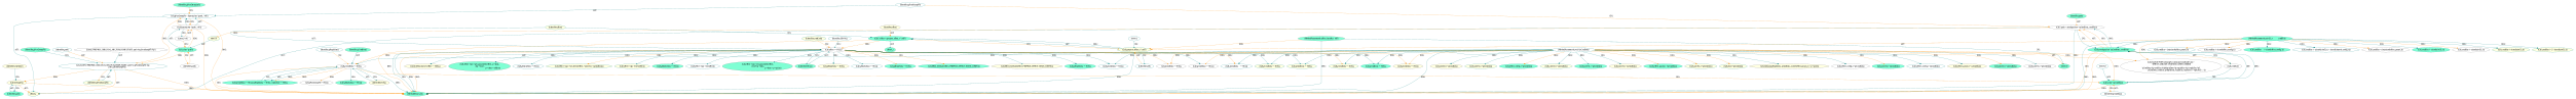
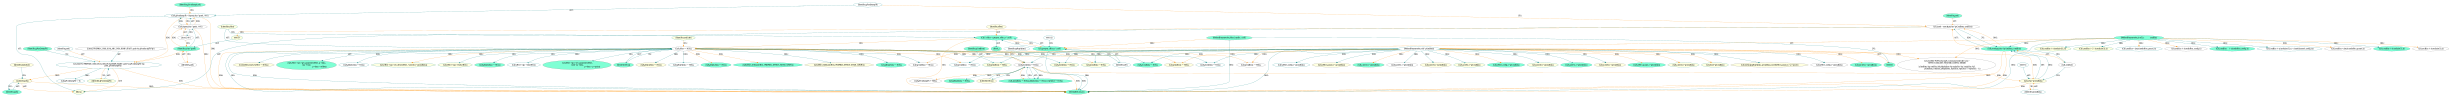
  digraph {
    fontname="PT Serif"
    node [color=teal fillcolor=white fontname="PT Serif" style=filled]
    edge [arrowhead=diamond color=teal fontname="PT Serif"]
    n1 [color=gray40 fillcolor=lightyellow label="(Call,free(path))"]
    n2 [color=gray40 fillcolor=aquamarine label="(MethodReturn,int)"]
    n3 [fillcolor=lightyellow label="(Block,)"]
    n4 [fillcolor=aquamarine label="(Identifier,path)"]
    n5 [label="(Call,ALOGV(\"PREPROC_CMD_DUAL_MIC_PCM_DUMP_START: path %s gPcmDumpFh %p\",\n                  path, gPcmDumpFh))"]
+   n6 [label="(Call,gPcmDumpFh <= 0)"]
    n7 [fillcolor=lightyellow label="(Identifier,gPcmDumpFh)"]
-   n8 [color=gray40 fillcolor=aquamarine label="(Call,(char *)path)"]
+   n8 [color=gray40 fillcolor=aquamarine label="(Identifier,(char *)path)"]
    n9 [color=gray40 label="(Call,fopen((char *)path, \"wb\"))"]
    n10 [color=gray40 label="(Identifier,path)"]
    n11 [label="(Call,gPcmDumpFh = fopen((char *)path, \"wb\"))"]
    n12 [color=gray40 label="(Literal,\"wb\")"]
    n13 [color=gray40 label="(Call,*path = strndup((char *)pCmdData, cmdSize))"]
    n14 [fillcolor=aquamarine label="(Call,strndup((char *)pCmdData, cmdSize))"]
    1000759 [fillcolor=lightyellow]
    n16 [color=gray40 label="(Call,cmdSize)"]
-   n17 [color=gray40 fillcolor=aquamarine label="(Call,(char *)pCmdData)"]
+   n17 [color=gray40 fillcolor=lightyellow label="(Call,(char *)pCmdData)"]
    n18 [label="(Identifier,pCmdData)"]
    n19 [color=gray40 label="(Call,pCmdData == NULL)"]
    n20 [color=gray40 fillcolor=lightyellow label="(Identifier,NULL)"]
    n21 [fillcolor=aquamarine label="(Call,pCmdData == NULL|| pReplyData == NULL || replySize == NULL)"]
    n22 [color=gray40 label="(Call,gPcmDumpFh != NULL)"]
    n23 [color=gray40 fillcolor=aquamarine label="(Call,pReplyData == NULL)"]
    n24 [label="(MethodParameterIn,void *pCmdData)"]
    n25 [fillcolor=aquamarine label="(Call,(effect_param_t *)pCmdData)"]
    n26 [fillcolor=lightyellow label="(Call,(uint32_t *)pCmdData)"]
    n27 [fillcolor=lightyellow label="(Call,(bool *)pCmdData)"]
    n28 [color=gray40 fillcolor=lightyellow label="(Call,memcpy(pReplyData, pCmdData, sizeof(effect_param_t) + p->psize))"]
    n29 [fillcolor=lightyellow label="(Call,pCmdData == NULL)"]
    n30 [color=gray40 label="(Call,(effect_config_t *)pCmdData)"]
    n31 [label="(Call,pCmdData == NULL)"]
    n32 [fillcolor=aquamarine label="(Call,(uint32_t *)pCmdData)"]
    n33 [label="(Call,(effect_config_t *)pCmdData)"]
    n34 [color=gray40 fillcolor=lightyellow label="(Call,(effect_param_t *) pCmdData)"]
    n35 [color=gray40 label="(Call,pCmdData == NULL)"]
    n36 [color=gray40 fillcolor=aquamarine label="(Call,(uint32_t *)pCmdData)"]
    n37 [fillcolor=lightyellow label="(Call,pCmdData == NULL)"]
    n38 [color=gray40 label="(Call,(uint32_t *)pCmdData)"]
    n39 [color=gray40 label="(Call,ALOGE(\"PreProcessingFx_Command cmdCode Case: \"\n \"EFFECT_CMD_SET_FEATURE_CONFIG: ERROR\n\"\n \"pCmdData %p cmdSize %d pReplyData %p replySize %p *replySize %d\",\n                        pCmdData, cmdSize, pReplyData, replySize, replySize ? *replySize : -1))"]
    n40 [fillcolor=lightyellow label="(Call,pCmdData == NULL)"]
    n41 [fillcolor=aquamarine label="(Call,pCmdData == NULL)"]
    n42 [color=gray40 fillcolor=lightyellow label="(Call,pCmdData == NULL)"]
    n43 [color=gray40 fillcolor=lightyellow label="(Call,(uint32_t *)pCmdData)"]
    n44 [fillcolor=lightyellow label="(Call,(uint32_t *)pCmdData)"]
    n45 [fillcolor=aquamarine label="(Call,(effect_config_t *)pCmdData)"]
    n46 [color=gray40 label="(Call,pCmdData == NULL)"]
    n47 [fillcolor=lightyellow label="(Call,(uint32_t *)pCmdData)"]
    n48 [fillcolor=aquamarine label="(Call,(uint32_t *)pCmdData)"]
    n49 [label="(Call,pCmdData    == NULL)"]
    n50 [color=gray40 fillcolor=lightyellow label="(Call,(uint32_t *)pCmdData)"]
    1000100 [color=gray40 fillcolor=aquamarine]
    n52 [color=gray40 label="(Call,effect == NULL)"]
    n53 [color=gray40 fillcolor=lightyellow label="(ControlStructure,if (effect == NULL))"]
    n54 [color=gray40 fillcolor=aquamarine label="(Call,effect->ops->get_parameter(effect, p->data,\n &p->vsize,\n                                                       p->data + voffset))"]
    n55 [label="(Call,pReplyData == NULL)"]
    n56 [fillcolor=lightyellow label="(Call,effect->ops->set_device(effect, *(uint32_t *)pCmdData))"]
    n57 [fillcolor=lightyellow label="(Call,effect->ops->reset(effect))"]
    n58 [color=gray40 fillcolor=aquamarine label="(Call,pReplyData == NULL)"]
    n59 [label="(Call,effect->ops->init(effect))"]
    n60 [color=gray40 fillcolor=aquamarine label="(Call,effect->ops->set_parameter(effect,\n (void *)p->data,\n                                                                p->data + p->psize))"]
    n61 [color=gray40 fillcolor=aquamarine label="(Identifier,NULL)"]
    n62 [color=gray40 fillcolor=lightyellow label="(Call,pReplyData == NULL)"]
    n63 [label="(Call,pReplyData == NULL)"]
    n64 [fillcolor=aquamarine label="(Call,pReplyData == NULL)"]
    n65 [fillcolor=aquamarine label="(Call,Effect_SetState(effect, PREPROC_EFFECT_STATE_CONFIG))"]
    n66 [color=gray40 fillcolor=lightyellow label="(Call,Effect_SetState(effect, PREPROC_EFFECT_STATE_CONFIG))"]
    n67 [fillcolor=aquamarine label="(Call,pReplyData == NULL)"]
    n68 [fillcolor=aquamarine label="(Call,* effect = (preproc_effect_t *) self)"]
-   n69 [fillcolor=lightyellow label="(Call,(preproc_effect_t *) self)"]
+   n69 [fillcolor=aquamarine label="(Call,(preproc_effect_t *) self)"]
    n70 [color=gray40 fillcolor=aquamarine label="(Block,)"]
    n71 [label="(Identifier,self)"]
    n72 [color=gray40 fillcolor=aquamarine label="(MethodParameterIn,effect_handle_t  self)"]
    n73 [fillcolor=aquamarine label="(MethodParameterIn,uint32_t            cmdSize)"]
    n74 [label="(Call,cmdSize < (int)sizeof(effect_param_t))"]
    n75 [color=gray40 label="(Call,cmdSize != sizeof(effect_config_t))"]
    n76 [fillcolor=aquamarine label="(Call,cmdSize     != sizeof(effect_config_t))"]
    n77 [label="(Call,cmdSize != (sizeof(uint32_t) + sizeof(channel_config_t)))"]
    n78 [color=gray40 label="(Call,cmdSize < (int)sizeof(effect_param_t))"]
    n79 [fillcolor=aquamarine label="(Call,cmdSize != sizeof(uint32_t))"]
    n80 [color=gray40 label="(Call,cmdSize != sizeof(uint32_t))"]
    n81 [fillcolor=lightyellow label="(Call,cmdSize != sizeof(uint32_t))"]
    n82 [fillcolor=lightyellow label="(Call,cmdSize != 2 * sizeof(uint32_t))"]
    n83 [fillcolor=lightyellow label="(Identifier,cmdCode)"]
    n84 [label="(Identifier,gPcmDumpFh)"]
    n85 [color=gray40 fillcolor=aquamarine label="(Identifier,gPcmDumpFh)"]
    n86 [fillcolor=lightyellow label="(Identifier,effect)"]
-   n87 [label="(Identifier,EINVAL)"]
    n88 [label="(Identifier,pReplyData)"]
    n89 [label="(Identifier,path)"]
    n90 [color=gray40 fillcolor=aquamarine label="(Identifier,pCmdData)"]
    n91 [color=gray40 fillcolor=lightyellow label="(Identifier,effect)"]
    n92 [color=gray40 label="(Literal,\"PREPROC_CMD_DUAL_MIC_PCM_DUMP_START: path %s gPcmDumpFh %p\")"]
    n93 [color=gray40 fillcolor=lightyellow label="(Identifier,replySize)"]
    n94 [color=gray40 fillcolor=aquamarine label="(Identifier,path)"]
    n95 [color=gray40 fillcolor=aquamarine label="(Identifier,gPcmDumpLock)"]
    1000752
    1000112
    n1 -> n2 [arrowhead=tee color=darkorange label="DDG: "]
    n1 -> n3 [color=darkorange label="AST: "]
    n1 -> n4 [label="CFG: "]
    n4 -> n1 [arrowhead=tee label="AST: "]
    n5 -> n1 [color=darkorange label="DDG: "]
    n5 -> n2 [arrowhead=tee color=darkorange label="DDG: "]
    n5 -> n3 [arrowhead=tee color=darkorange label="AST: "]
+   n5 -> n6 [arrowhead=tee label="DDG: "]
    n5 -> n7 [arrowhead=tee color=darkorange label="CFG: "]
    n7 -> n5 [label="AST: "]
    n8 -> n5 [arrowhead=tee color=darkorange label="DDG: "]
    n8 -> n9 [arrowhead=tee label="AST: "]
    n8 -> n9 [arrowhead=tee color=darkorange label="DDG: "]
    n8 -> n10 [color=darkorange label="CFG: "]
    n9 -> n2 [color=darkorange label="DDG: "]
    n9 -> n11 [arrowhead=tee label="AST: "]
    n9 -> n11 [arrowhead=tee color=darkorange label="DDG: "]
    n9 -> n11 [label="DDG: "]
    n9 -> n12 [arrowhead=tee label="CFG: "]
    n10 -> n8 [color=darkorange label="AST: "]
    n11 -> n2 [color=darkorange label="DDG: "]
    n11 -> n3 [arrowhead=tee label="AST: "]
    n11 -> n5 [arrowhead=tee color=darkorange label="DDG: "]
    n11 -> n9 [color=darkorange label="CFG: "]
    n12 -> n8 [color=darkorange label="CFG: "]
    n12 -> n9 [arrowhead=tee color=darkorange label="AST: "]
-   n13 -> n2 [arrowhead=tee label="DDG: "]
    n13 -> n3 [label="AST: "]
    n13 -> n14 [label="CFG: "]
    n13 -> 1000759 [arrowhead=tee color=darkorange label="DDG: "]
    n14 -> n2 [color=darkorange label="DDG: "]
    n14 -> n2 [color=darkorange label="DDG: "]
    n14 -> n13 [color=darkorange label="AST: "]
    n14 -> n13 [arrowhead=tee label="DDG: "]
    n14 -> n13 [arrowhead=tee color=darkorange label="DDG: "]
    n14 -> n16 [label="CFG: "]
    1000759 -> n8 [arrowhead=tee label="AST: "]
    n16 -> n14 [color=darkorange label="AST: "]
    n16 -> n17 [arrowhead=tee label="CFG: "]
    n17 -> n2 [color=darkorange label="DDG: "]
    n17 -> n14 [label="AST: "]
    n17 -> n14 [label="DDG: "]
    n17 -> n18 [color=darkorange label="CFG: "]
    n18 -> n17 [arrowhead=tee color=darkorange label="AST: "]
    n19 -> n2 [color=darkorange label="DDG: "]
    n19 -> n2 [label="DDG: "]
    n19 -> n17 [arrowhead=tee color=darkorange label="DDG: "]
    n19 -> n20 [arrowhead=tee label="CFG: "]
    n19 -> n21 [arrowhead=tee label="AST: "]
    n19 -> n21 [label="DDG: "]
    n19 -> n21 [arrowhead=tee color=darkorange label="DDG: "]
    n19 -> n22 [arrowhead=tee color=darkorange label="DDG: "]
    n19 -> n23 [arrowhead=tee label="DDG: "]
    n20 -> n19 [arrowhead=tee label="AST: "]
    n21 -> n19 [arrowhead=tee label="CFG: "]
    n24 -> n2 [arrowhead=tee label="DDG: "]
    n24 -> n17 [arrowhead=tee color=darkorange label="DDG: "]
    n24 -> n19 [label="DDG: "]
    n24 -> n25 [arrowhead=tee color=darkorange label="DDG: "]
    n24 -> n26 [color=darkorange label="DDG: "]
    n24 -> n27 [color=darkorange label="DDG: "]
    n24 -> n28 [label="DDG: "]
    n24 -> n29 [arrowhead=tee label="DDG: "]
    n24 -> n30 [label="DDG: "]
    n24 -> n31 [arrowhead=tee label="DDG: "]
    n24 -> n32 [arrowhead=tee color=darkorange label="DDG: "]
    n24 -> n33 [label="DDG: "]
    n24 -> n34 [label="DDG: "]
    n24 -> n35 [color=darkorange label="DDG: "]
    n24 -> n36 [color=darkorange label="DDG: "]
    n24 -> n37 [arrowhead=tee label="DDG: "]
    n24 -> n38 [arrowhead=tee label="DDG: "]
    n24 -> n39 [color=darkorange label="DDG: "]
    n24 -> n40 [label="DDG: "]
    n24 -> n41 [label="DDG: "]
    n24 -> n42 [arrowhead=tee color=darkorange label="DDG: "]
    n24 -> n43 [label="DDG: "]
    n24 -> n44 [arrowhead=tee label="DDG: "]
    n24 -> n45 [color=darkorange label="DDG: "]
    n24 -> n46 [arrowhead=tee color=darkorange label="DDG: "]
    n24 -> n47 [label="DDG: "]
    n24 -> n48 [arrowhead=tee label="DDG: "]
    n24 -> n49 [label="DDG: "]
    n24 -> n50 [label="DDG: "]
    n24 -> 1000100 [arrowhead=tee color=darkorange label="AST: "]
    n52 -> n2 [arrowhead=tee label="DDG: "]
    n52 -> n2 [arrowhead=tee color=darkorange label="DDG: "]
    n52 -> n2 [label="DDG: "]
    n52 -> n19 [color=darkorange label="DDG: "]
    n52 -> n29 [arrowhead=tee label="DDG: "]
    n52 -> n31 [label="DDG: "]
    n52 -> n35 [arrowhead=tee color=darkorange label="DDG: "]
    n52 -> n37 [arrowhead=tee label="DDG: "]
    n52 -> n40 [arrowhead=tee color=darkorange label="DDG: "]
    n52 -> n41 [arrowhead=tee label="DDG: "]
    n52 -> n42 [color=darkorange label="DDG: "]
    n52 -> n46 [label="DDG: "]
    n52 -> n49 [color=darkorange label="DDG: "]
    n52 -> n53 [label="AST: "]
    n52 -> n54 [label="DDG: "]
    n52 -> n55 [arrowhead=tee label="DDG: "]
    n52 -> n56 [color=darkorange label="DDG: "]
    n52 -> n57 [arrowhead=tee label="DDG: "]
    n52 -> n58 [label="DDG: "]
    n52 -> n59 [arrowhead=tee label="DDG: "]
    n52 -> n60 [arrowhead=tee label="DDG: "]
    n52 -> n61 [arrowhead=tee label="CFG: "]
    n52 -> n62 [label="DDG: "]
    n52 -> n63 [arrowhead=tee label="DDG: "]
    n52 -> n64 [arrowhead=tee color=darkorange label="DDG: "]
    n52 -> n65 [color=darkorange label="DDG: "]
    n52 -> n66 [arrowhead=tee label="DDG: "]
    n52 -> n67 [label="DDG: "]
    n61 -> n52 [arrowhead=tee label="AST: "]
    n68 -> n2 [arrowhead=tee color=darkorange label="DDG: "]
    n68 -> n52 [color=darkorange label="DDG: "]
    n68 -> n69 [arrowhead=tee color=darkorange label="CFG: "]
    n68 -> n70 [arrowhead=tee label="AST: "]
    n69 -> n2 [arrowhead=tee label="DDG: "]
    n69 -> n68 [label="AST: "]
    n69 -> n68 [label="DDG: "]
    n69 -> n71 [arrowhead=tee label="CFG: "]
-   n71 -> n69 [color=darkorange label="AST: "]
+   n71 -> n69 [label="AST: "]
    n72 -> n2 [label="DDG: "]
    n72 -> 1000100 [arrowhead=tee label="CFG: "]
    n72 -> n69 [color=darkorange label="DDG: "]
    n73 -> n2 [label="DDG: "]
    n73 -> n14 [label="DDG: "]
    n73 -> n39 [color=darkorange label="DDG: "]
    n73 -> n69 [color=darkorange label="AST: "]
    n73 -> n74 [color=darkorange label="DDG: "]
    n73 -> n75 [color=darkorange label="DDG: "]
    n73 -> n76 [label="DDG: "]
    n73 -> n77 [label="DDG: "]
    n73 -> n78 [color=darkorange label="DDG: "]
    n73 -> n79 [label="DDG: "]
    n73 -> n80 [arrowhead=tee color=darkorange label="DDG: "]
    n73 -> n81 [label="DDG: "]
    n73 -> n82 [label="DDG: "]
    n83 -> n52 [color=darkorange label="CFG: "]
    n84 -> n11 [arrowhead=tee label="AST: "]
    n84 -> n13 [color=darkorange label="CFG: "]
    n85 -> n5 [arrowhead=tee label="CFG: "]
    n86 -> n52 [label="AST: "]
    n86 -> n68 [label="CFG: "]
-   n87 -> n52 [arrowhead=tee label="CFG: "]
    n88 -> n19 [arrowhead=tee color=darkorange label="CFG: "]
    n89 -> n5 [arrowhead=tee color=darkorange label="AST: "]
    n90 -> n19 [label="AST: "]
    n91 -> n68 [color=darkorange label="AST: "]
    n92 -> n5 [label="AST: "]
    n93 -> n1 [label="CFG: "]
    n94 -> n13 [arrowhead=tee color=darkorange label="AST: "]
    n95 -> n11 [color=darkorange label="CFG: "]
    1000752 -> n17 [label="AST: "]
    1000112 -> n69 [arrowhead=tee label="CFG: "]
  }
